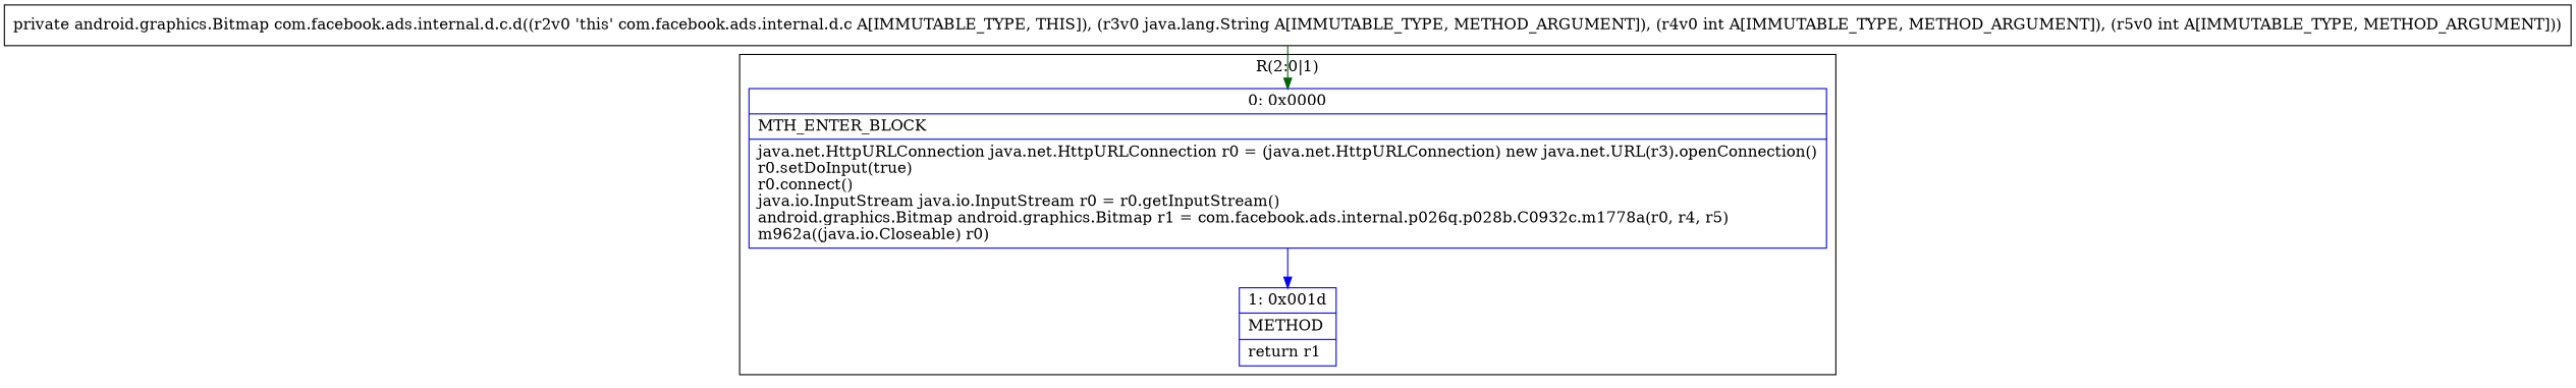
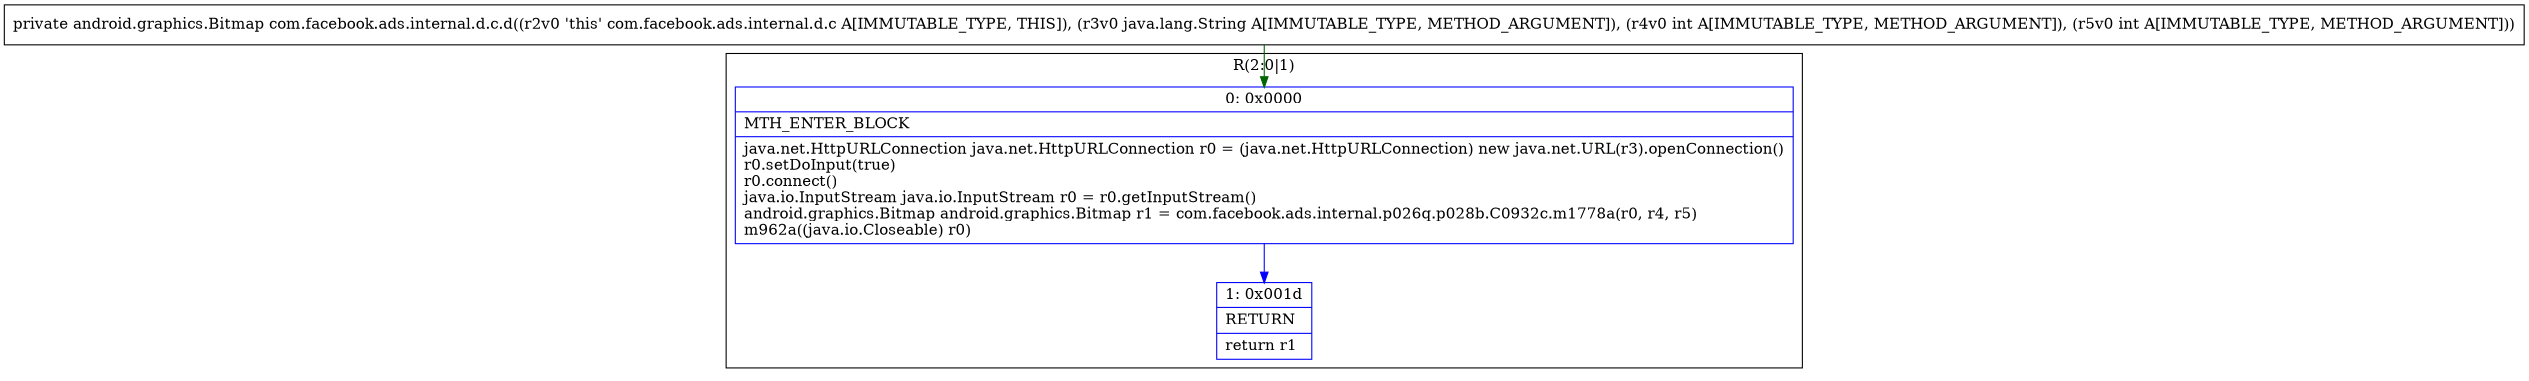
  digraph {
    node [color=blue shape=record]
    n1 [label="{0\:\ 0x0000|MTH_ENTER_BLOCK\l|java.net.HttpURLConnection java.net.HttpURLConnection r0 = (java.net.HttpURLConnection) new java.net.URL(r3).openConnection()\lr0.setDoInput(true)\lr0.connect()\ljava.io.InputStream java.io.InputStream r0 = r0.getInputStream()\landroid.graphics.Bitmap android.graphics.Bitmap r1 = com.facebook.ads.internal.p026q.p028b.C0932c.m1778a(r0, r4, r5)\lm962a((java.io.Closeable) r0)\l}"]
-   n2 [label="{1\:\ 0x001d|METHOD\l|return r1\l}"]
+   n2 [label="{1\:\ 0x001d|RETURN\l|return r1\l}"]
    n3 [label="{private android.graphics.Bitmap com.facebook.ads.internal.d.c.d((r2v0 'this' com.facebook.ads.internal.d.c A[IMMUTABLE_TYPE, THIS]), (r3v0 java.lang.String A[IMMUTABLE_TYPE, METHOD_ARGUMENT]), (r4v0 int A[IMMUTABLE_TYPE, METHOD_ARGUMENT]), (r5v0 int A[IMMUTABLE_TYPE, METHOD_ARGUMENT])) }" color=""]
    subgraph cluster_1 {
      label="R(2:0|1)"
      n1
      n2
    }
    n1 -> n2 [color=blue]
    n3 -> n1 [color=darkgreen]
  }
